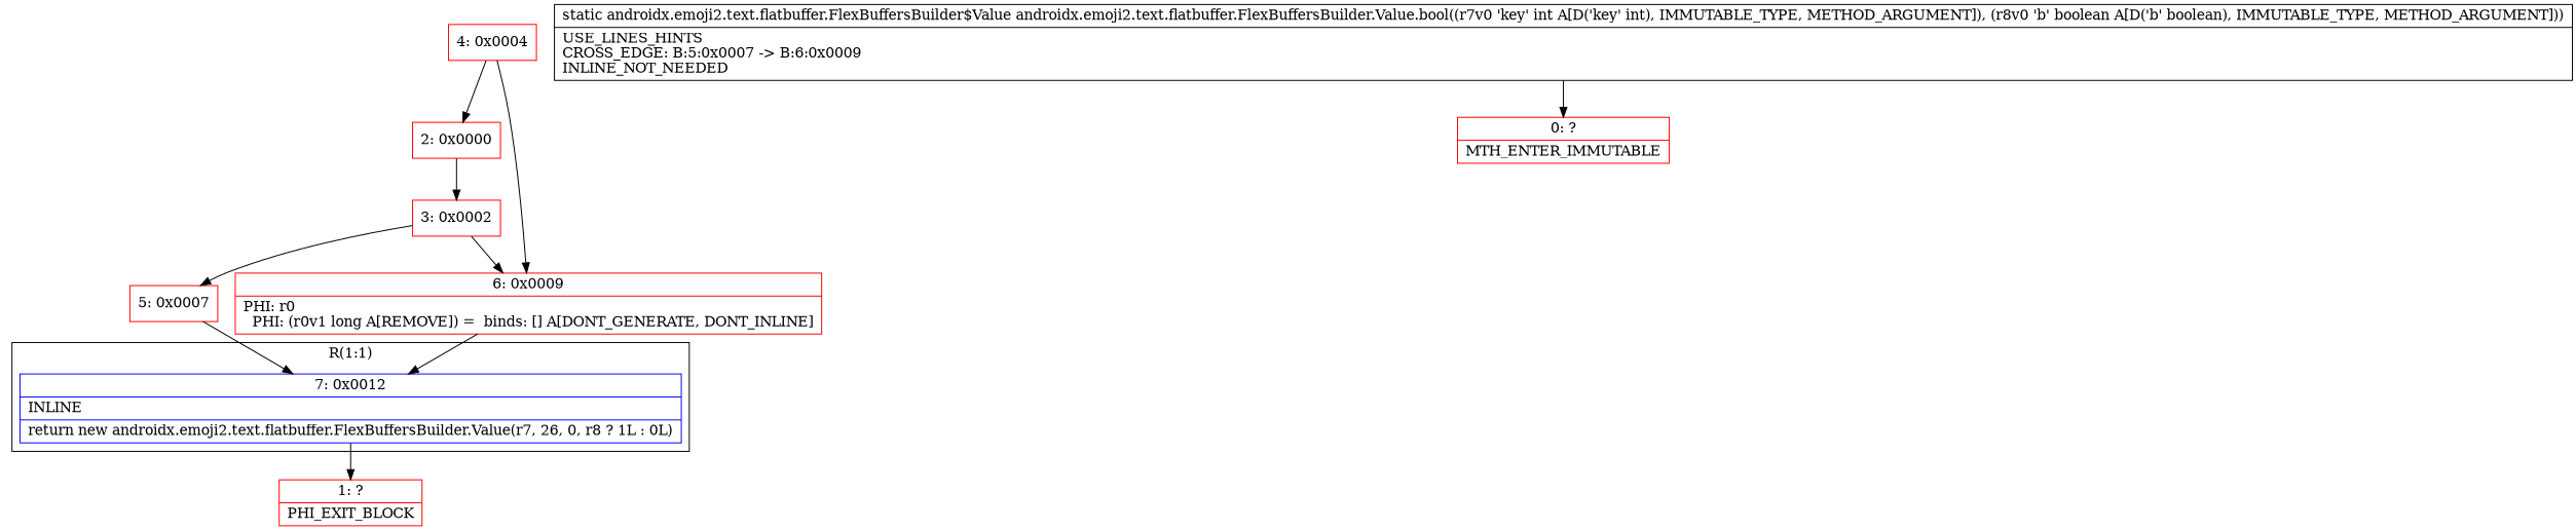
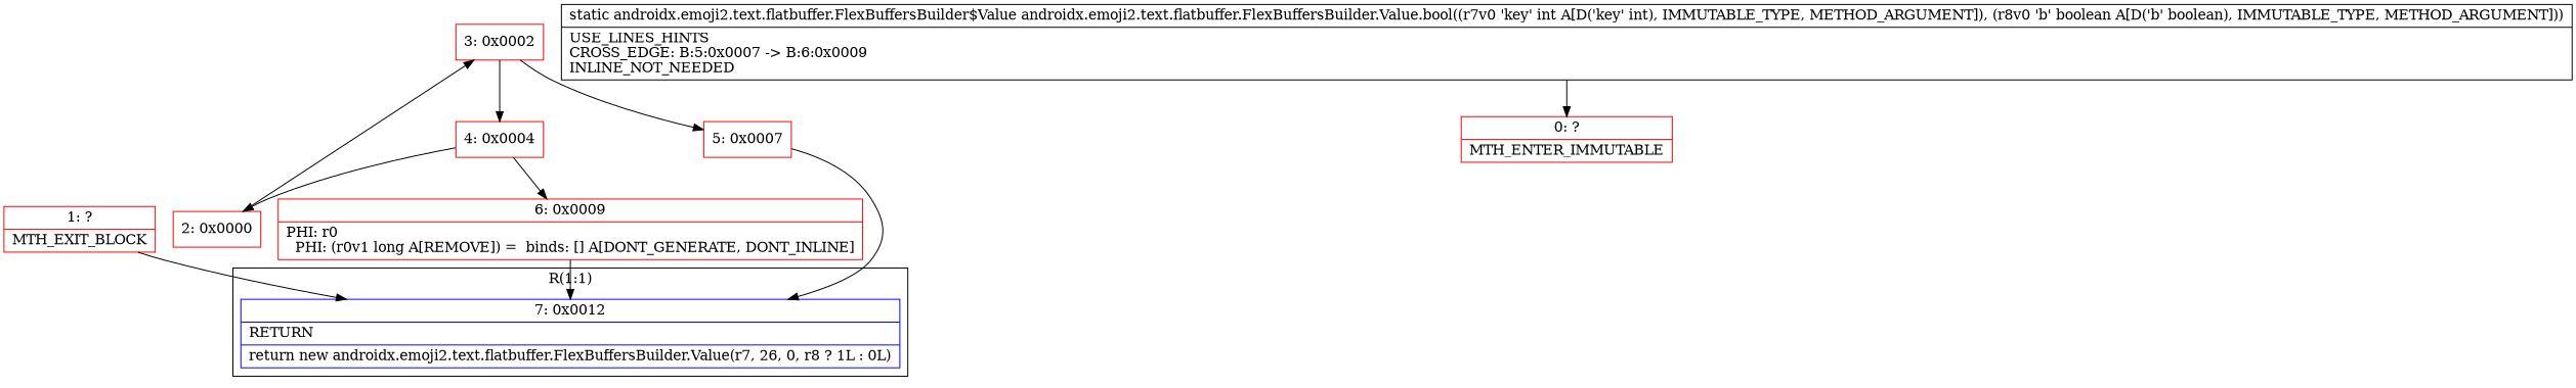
  digraph {
    node [color=red shape=record]
-   n1 [color=blue label="{7\:\ 0x0012|INLINE\l|return new androidx.emoji2.text.flatbuffer.FlexBuffersBuilder.Value(r7, 26, 0, r8 ? 1L : 0L)\l}"]
-   n2 [label="{1\:\ ?|PHI_EXIT_BLOCK\l}"]
+   n1 [color=blue label="{7\:\ 0x0012|RETURN\l|return new androidx.emoji2.text.flatbuffer.FlexBuffersBuilder.Value(r7, 26, 0, r8 ? 1L : 0L)\l}"]
+   n2 [label="{1\:\ ?|MTH_EXIT_BLOCK\l}"]
    n3 [label="{0\:\ ?|MTH_ENTER_IMMUTABLE\l}"]
    n4 [label="{2\:\ 0x0000}"]
    n5 [label="{3\:\ 0x0002}"]
    n6 [label="{4\:\ 0x0004}"]
    n7 [label="{5\:\ 0x0007}"]
    n8 [label="{6\:\ 0x0009|PHI: r0 \l  PHI: (r0v1 long A[REMOVE]) =  binds: [] A[DONT_GENERATE, DONT_INLINE]\l}"]
    n9 [label="{static androidx.emoji2.text.flatbuffer.FlexBuffersBuilder$Value androidx.emoji2.text.flatbuffer.FlexBuffersBuilder.Value.bool((r7v0 'key' int A[D('key' int), IMMUTABLE_TYPE, METHOD_ARGUMENT]), (r8v0 'b' boolean A[D('b' boolean), IMMUTABLE_TYPE, METHOD_ARGUMENT]))  | USE_LINES_HINTS\lCROSS_EDGE: B:5:0x0007 \-\> B:6:0x0009\lINLINE_NOT_NEEDED\l}" color=""]
    subgraph cluster_1 {
      label="R(1:1)"
      n1
    }
-   n1 -> n2
+   n2 -> n1
    n4 -> n5
-   n5 -> n8
+   n5 -> n6
    n5 -> n7
    n6 -> n4
    n6 -> n8
    n7 -> n1
    n8 -> n1
    n9 -> n3
  }
